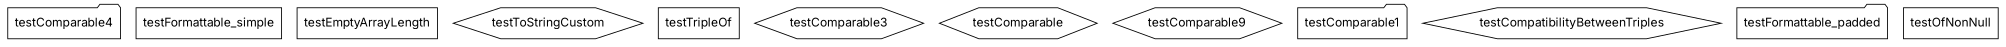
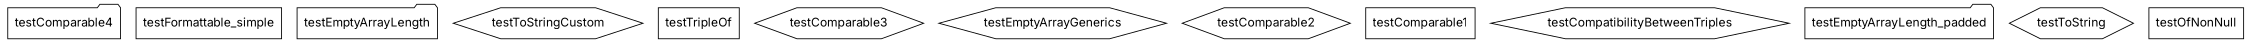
  digraph {
    fontname=Inter
    node [shape=hexagon fontname=Inter]
    testComparable4 [shape=folder]
    testFormattable_simple [shape=box]
-   testEmptyArrayLength [shape=box]
+   testEmptyArrayLength [shape=folder]
    testToStringCustom
    testTripleOf [shape=box]
    testComparable3
-   testEmptyArrayGenerics [label=testComparable]
-   testComparable2 [label=testComparable9]
-   testComparable1 [shape=folder]
+   testEmptyArrayGenerics
+   testComparable2
+   testComparable1 [shape=box]
    testCompatibilityBetweenTriples
-   testFormattable_padded [shape=folder]
+   testFormattable_padded [shape=folder label=testEmptyArrayLength_padded]
+   testToString
    testOfNonNull [shape=box]
  }
